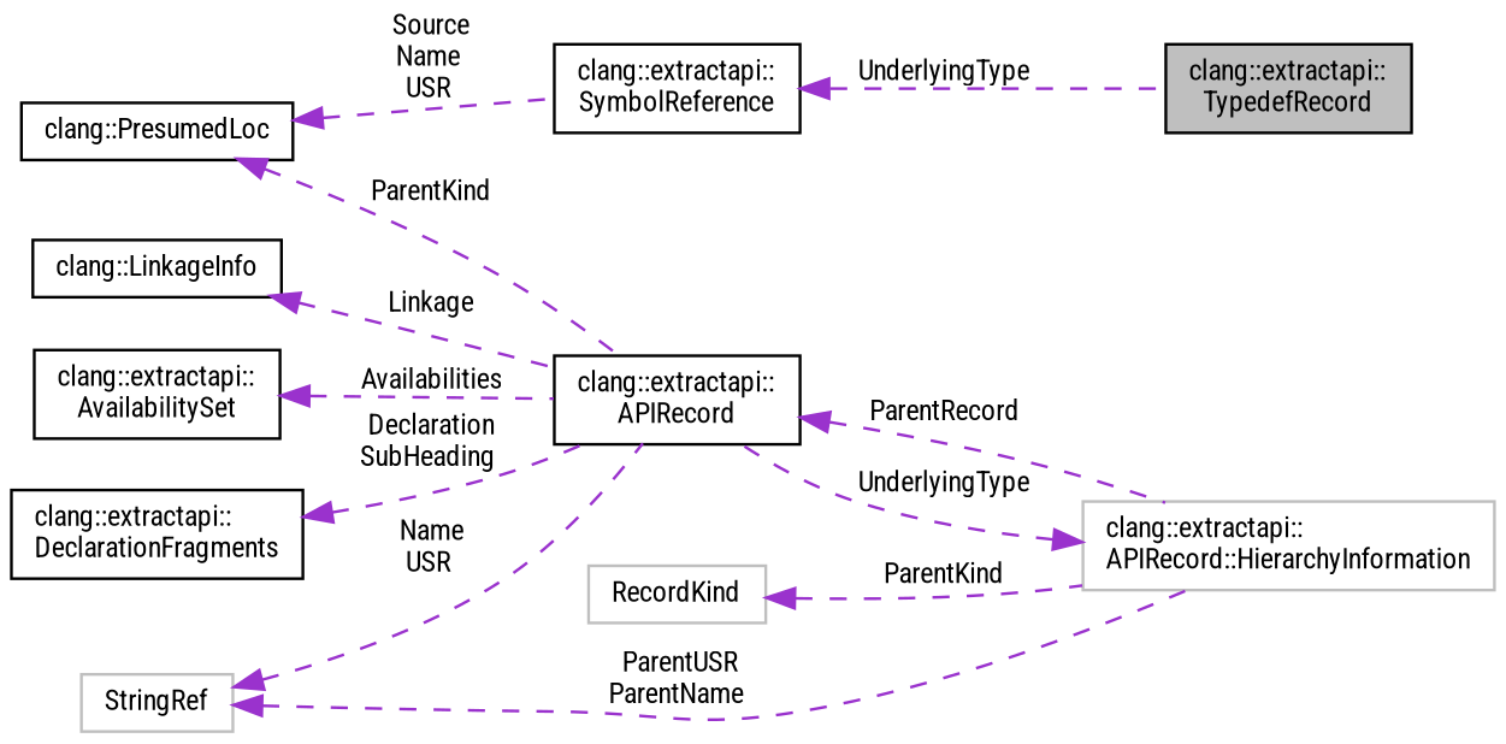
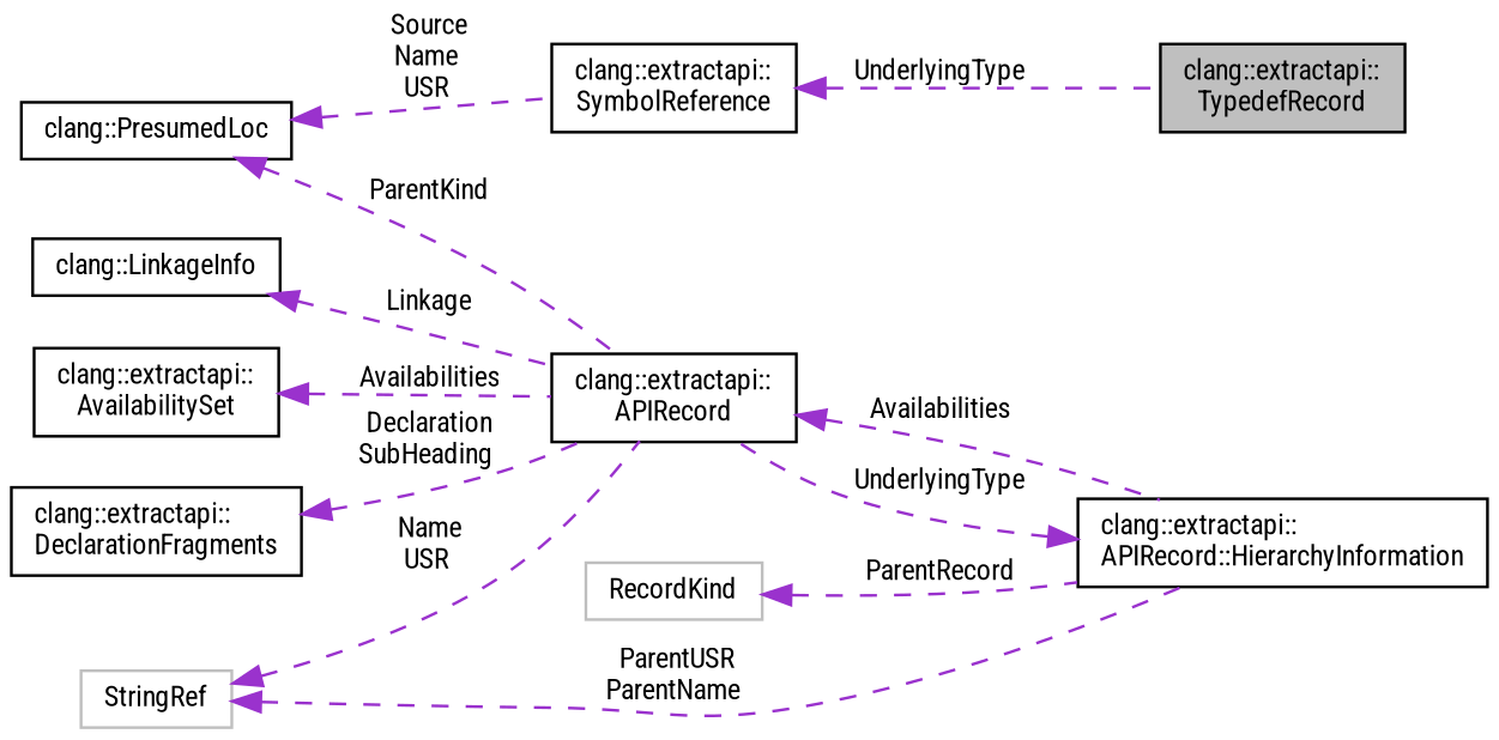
  digraph {
    fontname="Roboto Condensed"
    rankdir=LR
    node [color=black fontname="Roboto Condensed" fontsize=10 shape=record]
    edge [color=darkorchid3 dir=back fontname="Roboto Condensed" fontsize=10 labelfontname=Helvetica labelfontsize=10 style=dashed]
    n1 [fillcolor=grey75 fontcolor=black height=0.2 label="clang::extractapi::\lTypedefRecord" style=filled width=0.4]
    n2 [height=0.2 label="clang::extractapi::\lAPIRecord" width=0.4]
-   n3 [color=grey75 height=0.2 label="clang::extractapi::\lAPIRecord::HierarchyInformation" width=0.4]
+   n3 [height=0.2 label="clang::extractapi::\lAPIRecord::HierarchyInformation" width=0.4]
    n4 [height=0.2 label="clang::LinkageInfo" width=0.4]
    n5 [height=0.2 label="clang::extractapi::\lAvailabilitySet" width=0.4]
    n6 [height=0.2 label="clang::extractapi::\lDeclarationFragments" width=0.4]
    n7 [color=grey75 height=0.2 label=RecordKind width=0.4]
    n8 [color=grey75 height=0.2 label=StringRef width=0.4]
    n9 [height=0.2 label="clang::extractapi::\lSymbolReference" width=0.4]
    n10 [height=0.2 label="clang::PresumedLoc" width=0.4]
-   n2 -> n3 [label=" ParentRecord"]
+   n2 -> n3 [label=" Availabilities"]
    n3 -> n2 [label=" UnderlyingType"]
    n4 -> n2 [label=" Linkage"]
    n5 -> n2 [label=" Availabilities"]
    n6 -> n2 [label=" Declaration\nSubHeading"]
-   n7 -> n3 [label=" ParentKind"]
+   n7 -> n3 [label=" ParentRecord"]
    n8 -> n2 [label=" Name\nUSR"]
    n8 -> n3 [label=" ParentUSR\nParentName"]
    n9 -> n1 [label=" UnderlyingType"]
    n10 -> n2 [label=" ParentKind"]
    n10 -> n9 [label=" Source\nName\nUSR"]
  }
